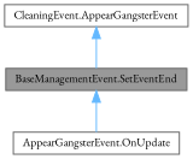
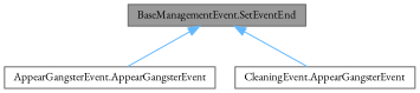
  digraph {
    fontname="EB Garamond"
    rankdir=TB
    node [color=grey40 fillcolor=white fontname="EB Garamond" fontsize=10 shape=box style=filled]
    edge [color=steelblue1 dir=back fontname="EB Garamond" fontsize=10 labelfontname=Helvetica labelfontsize=10 style=solid]
    n1 [color=gray40 fillcolor=grey60 fontcolor=black height=0.2 label="BaseManagementEvent.SetEventEnd" width=0.4]
-   n2 [height=0.2 label="AppearGangsterEvent.OnUpdate" width=0.4]
+   n2 [height=0.2 label="AppearGangsterEvent.AppearGangsterEvent" width=0.4]
    n3 [height=0.2 label="CleaningEvent.AppearGangsterEvent" width=0.4]
    n1 -> n2
-   n3 -> n1
+   n1 -> n3
  }
